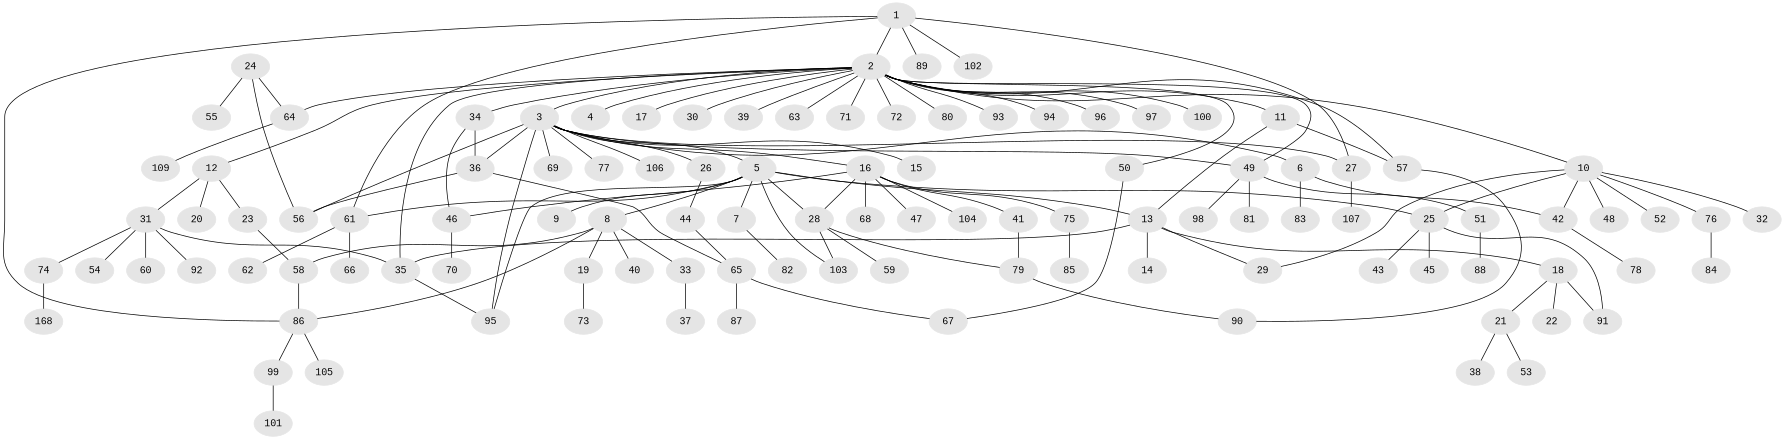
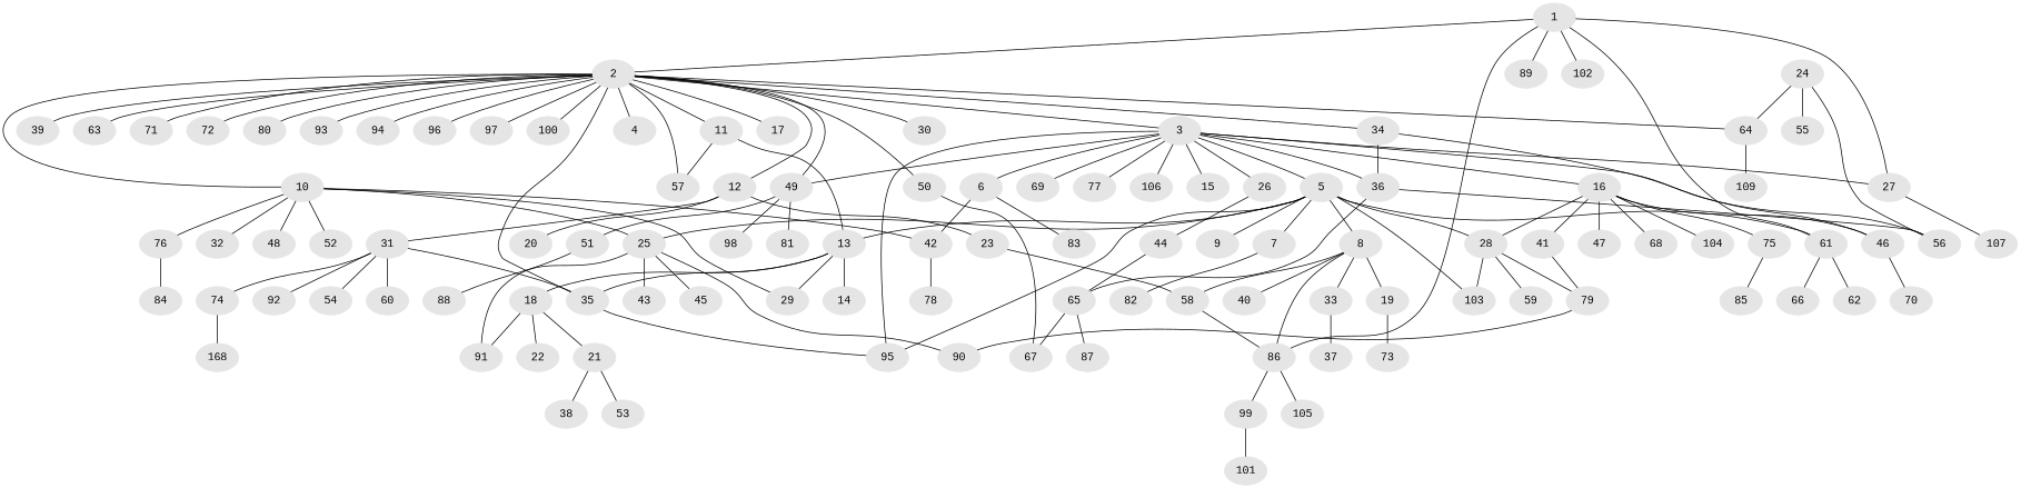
  graph {
    fontname="Liberation Mono"
    node [color=gray90 fontname="Liberation Mono" style=filled]
    edge [fontname="Liberation Mono"]
    1
    2
    27
    61
    86
    89
    102
    3
    4
    10
    11
    12
    17
    30
    34
    35
    39
    49
    50
    57
    63
    64
    71
    72
    80
    93
    94
    96
    97
    100
    107
    62
    66
    99
    105
    5
    6
    15
    16
    26
    36
    56
    69
    77
    95
    106
    25
    42
    29
    32
    48
    52
    76
    13
    20
    23
    31
    46
    51
    81
    98
    67
    109
    7
    8
    9
    28
    103
    83
    41
    47
    68
    75
    104
    44
    65
    82
    19
    33
    40
    58
    14
    18
    91
    43
    45
    90
    59
    79
    78
    73
    37
    84
    24
    55
    54
    60
    74
    92
    21
    22
    70
    85
    38
    53
    n106 [label=168]
    87
    88
    101
    1 -- 2
    1 -- 27
    1 -- 61
    1 -- 86
    1 -- 89
    1 -- 102
    2 -- 3
    2 -- 4
    2 -- 10
    2 -- 11
    2 -- 12
    2 -- 17
    2 -- 30
    2 -- 34
    2 -- 35
    2 -- 39
    2 -- 49
    2 -- 50
    2 -- 57
    2 -- 63
    2 -- 64
    2 -- 71
    2 -- 72
    2 -- 80
    2 -- 93
    2 -- 94
    2 -- 96
    2 -- 97
    2 -- 100
    27 -- 107
    61 -- 62
    61 -- 66
    86 -- 99
    86 -- 105
    3 -- 27
    3 -- 49
    3 -- 5
    3 -- 6
    3 -- 15
    3 -- 16
    3 -- 26
    3 -- 36
    3 -- 56
    3 -- 69
    3 -- 77
    3 -- 95
    3 -- 106
    10 -- 25
    10 -- 42
    10 -- 29
    10 -- 32
    10 -- 48
    10 -- 52
    10 -- 76
    11 -- 57
    11 -- 13
    12 -- 20
    12 -- 23
    12 -- 31
    34 -- 36
    34 -- 46
    35 -- 95
    49 -- 51
    49 -- 81
    49 -- 98
    50 -- 67
    64 -- 109
    99 -- 101
    5 -- 61
    5 -- 95
    5 -- 25
    5 -- 13
    5 -- 7
    5 -- 8
    5 -- 9
    5 -- 28
    5 -- 103
    6 -- 42
    6 -- 83
    16 -- 46
    16 -- 28
    16 -- 41
    16 -- 47
    16 -- 68
    16 -- 75
    16 -- 104
    26 -- 44
    36 -- 56
    36 -- 65
    25 -- 91
    25 -- 43
    25 -- 45
-   57 -- 90
+   25 -- 90
    42 -- 78
    76 -- 84
    13 -- 35
    13 -- 29
    13 -- 14
    13 -- 18
    23 -- 58
    31 -- 35
    31 -- 54
    31 -- 60
    31 -- 74
    31 -- 92
    46 -- 70
    51 -- 88
    7 -- 82
    8 -- 86
    8 -- 19
    8 -- 33
    8 -- 40
    8 -- 58
    28 -- 103
    28 -- 59
    28 -- 79
    41 -- 79
    75 -- 85
    44 -- 65
    65 -- 67
    65 -- 87
    19 -- 73
    33 -- 37
    58 -- 86
    18 -- 91
    18 -- 21
    18 -- 22
    79 -- 90
    24 -- 64
    24 -- 56
    24 -- 55
    74 -- n106
    21 -- 38
    21 -- 53
  }
